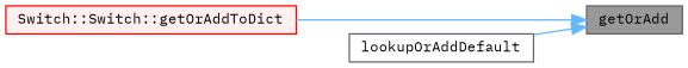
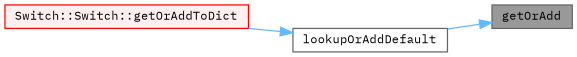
  digraph {
    fontname="IBM Plex Mono"
    rankdir=RL
    node [fontname="IBM Plex Mono" fontsize=10 shape=box style=filled]
    edge [color=steelblue1 dir=back fontname="IBM Plex Mono" fontsize=10 labelfontname=Helvetica labelfontsize=10 style=solid]
    n1 [color=gray40 fillcolor=grey60 fontcolor=black height=0.2 label=getOrAdd width=0.4]
    n2 [color=red fillcolor="#FFF0F0" height=0.2 label="Switch::Switch::getOrAddToDict" width=0.4]
    n3 [color=grey40 fillcolor=white height=0.2 label=lookupOrAddDefault width=0.4]
-   n1 -> n2
+   n3 -> n2
    n1 -> n3
  }
